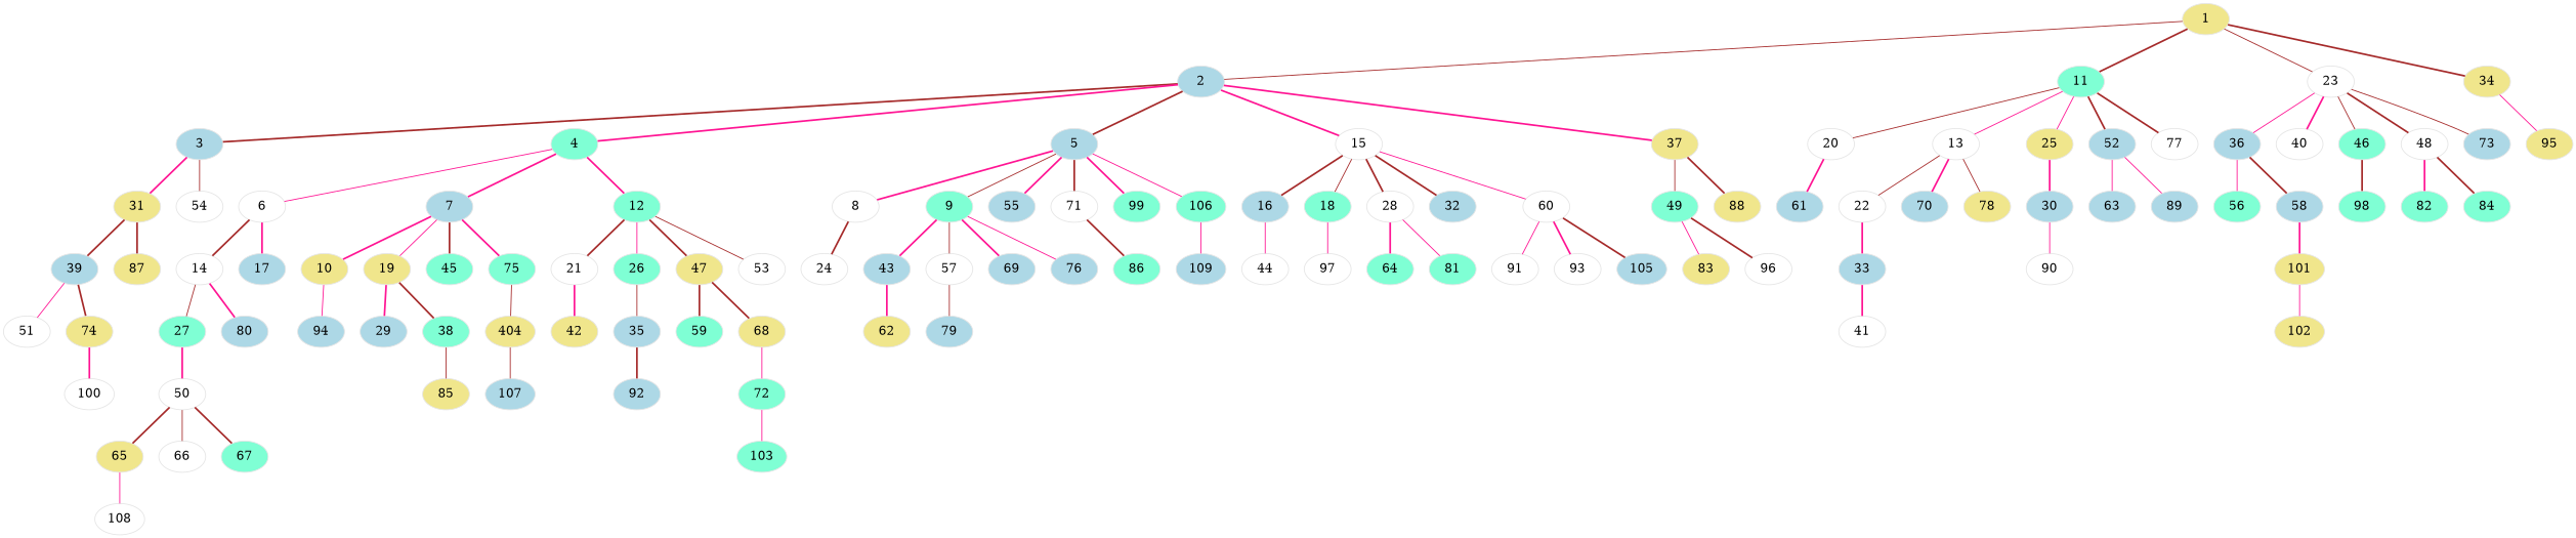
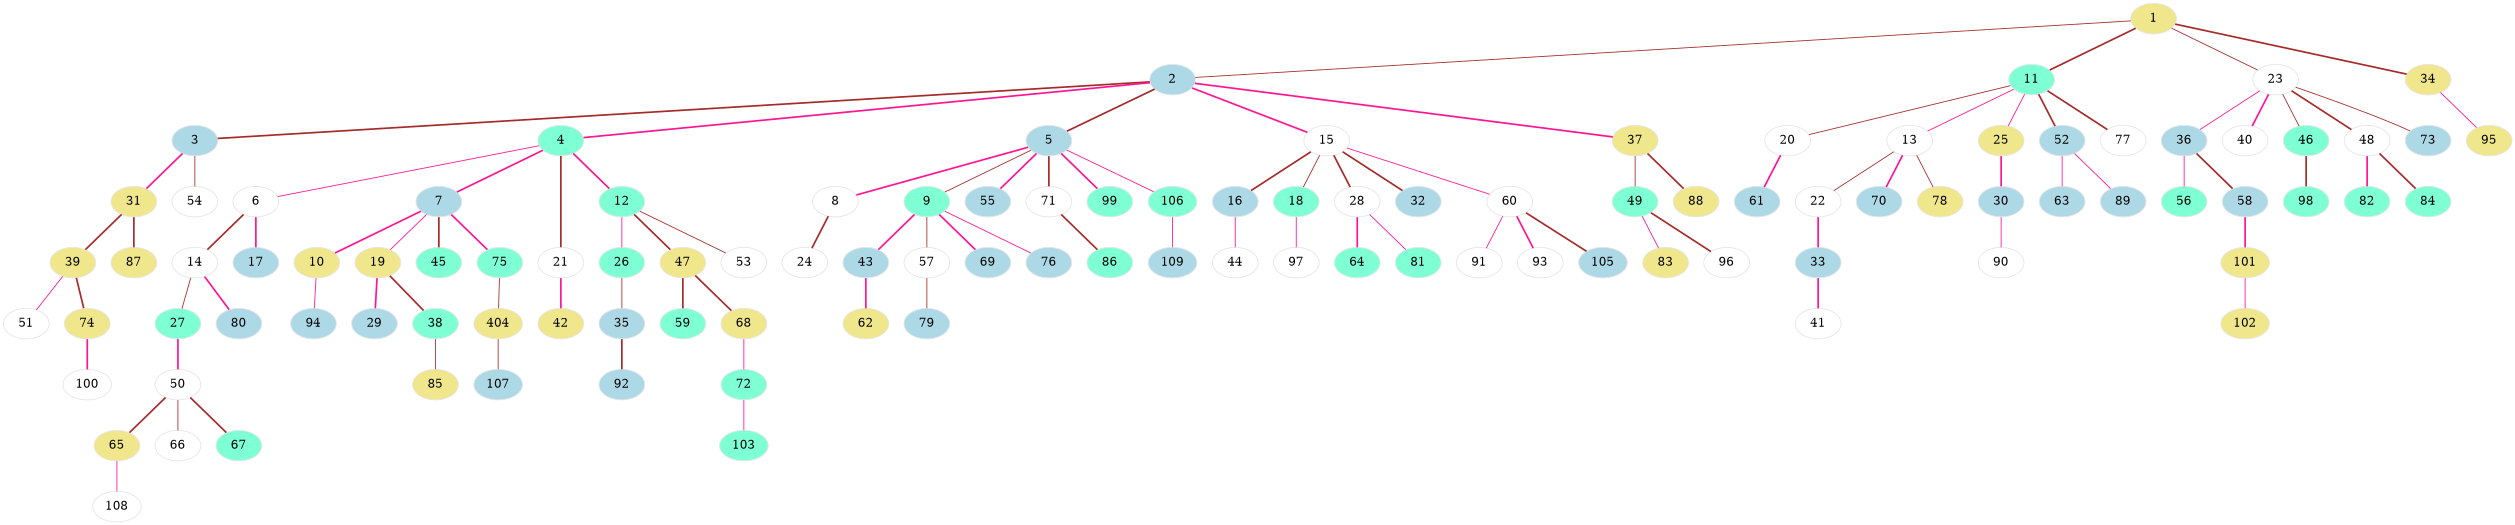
  graph {
    node [color=gray90 fillcolor=lightblue style=filled]
    edge [color=deeppink style=bold]
    1 [fillcolor=khaki]
    2
    11 [fillcolor=aquamarine]
    23 [fillcolor=white]
    34 [fillcolor=khaki]
    3
    4 [fillcolor=aquamarine]
    5
    15 [fillcolor=white]
    37 [fillcolor=khaki]
    20 [fillcolor=white]
    13 [fillcolor=white]
    25 [fillcolor=khaki]
    52
    77 [fillcolor=white]
    61
    36
    40 [fillcolor=white]
    46 [fillcolor=aquamarine]
    48 [fillcolor=white]
    73
    95 [fillcolor=khaki]
    31 [fillcolor=khaki]
    54 [fillcolor=white]
    6 [fillcolor=white]
    7
    12 [fillcolor=aquamarine]
    21 [fillcolor=white]
    8 [fillcolor=white]
    9 [fillcolor=aquamarine]
    55
    71 [fillcolor=white]
    99 [fillcolor=aquamarine]
    106 [fillcolor=aquamarine]
    16
    18 [fillcolor=aquamarine]
    28 [fillcolor=white]
    32
    60 [fillcolor=white]
    49 [fillcolor=aquamarine]
    88 [fillcolor=khaki]
-   39
+   39 [fillcolor=khaki]
    87 [fillcolor=khaki]
    14 [fillcolor=white]
    17
    10 [fillcolor=khaki]
    19 [fillcolor=khaki]
    45 [fillcolor=aquamarine]
    75 [fillcolor=aquamarine]
    26 [fillcolor=aquamarine]
    47 [fillcolor=khaki]
    53 [fillcolor=white]
    42 [fillcolor=khaki]
    24 [fillcolor=white]
    43
    57 [fillcolor=white]
    69
    76
    86 [fillcolor=aquamarine]
    109
    27 [fillcolor=aquamarine]
    80
    94
    29
    38 [fillcolor=aquamarine]
    n66 [fillcolor=khaki label=404]
    62 [fillcolor=khaki]
    79
    22 [fillcolor=white]
    70
    78 [fillcolor=khaki]
    30
    63
    89
    35
    59 [fillcolor=aquamarine]
    68 [fillcolor=khaki]
    33
    50 [fillcolor=white]
    44 [fillcolor=white]
    97 [fillcolor=white]
    64 [fillcolor=aquamarine]
    81 [fillcolor=aquamarine]
    91 [fillcolor=white]
    93 [fillcolor=white]
    105
    85 [fillcolor=khaki]
    41 [fillcolor=white]
    56 [fillcolor=aquamarine]
    58
    98 [fillcolor=aquamarine]
    82 [fillcolor=aquamarine]
    84 [fillcolor=aquamarine]
    90 [fillcolor=white]
    92
    65 [fillcolor=khaki]
    66 [fillcolor=white]
    67 [fillcolor=aquamarine]
    51 [fillcolor=white]
    74 [fillcolor=khaki]
    101 [fillcolor=khaki]
    83 [fillcolor=khaki]
    96 [fillcolor=white]
    100 [fillcolor=white]
    72 [fillcolor=aquamarine]
    108 [fillcolor=white]
    102 [fillcolor=khaki]
    103 [fillcolor=aquamarine]
    107
    1 -- 2 [color=brown style=solid]
    1 -- 11 [color=brown]
    1 -- 23 [color=brown style=solid]
    1 -- 34 [color=brown]
    2 -- 3 [color=brown]
    2 -- 4
    2 -- 5 [color=brown]
    2 -- 15
    2 -- 37
    11 -- 20 [color=brown style=solid]
    11 -- 13 [style=solid]
    11 -- 25 [style=solid]
    11 -- 52 [color=brown]
    11 -- 77 [color=brown]
    23 -- 36 [style=solid]
    23 -- 40
    23 -- 46 [color=brown style=solid]
    23 -- 48 [color=brown]
    23 -- 73 [color=brown style=solid]
    34 -- 95 [style=solid]
    3 -- 31
    3 -- 54 [color=brown style=solid]
    4 -- 6 [style=solid]
    4 -- 7
    4 -- 12
-   12 -- 21 [color=brown]
+   4 -- 21 [color=brown]
    5 -- 8
    5 -- 9 [color=brown style=solid]
    5 -- 55
    5 -- 71 [color=brown]
    5 -- 99
    5 -- 106 [style=solid]
    15 -- 16 [color=brown]
    15 -- 18 [color=brown style=solid]
    15 -- 28 [color=brown]
    15 -- 32 [color=brown]
    15 -- 60 [style=solid]
    37 -- 49 [color=brown style=solid]
    37 -- 88 [color=brown]
    20 -- 61
    13 -- 22 [color=brown style=solid]
    13 -- 70
    13 -- 78 [color=brown style=solid]
    25 -- 30
    52 -- 63 [style=solid]
    52 -- 89 [style=solid]
    36 -- 56 [style=solid]
    36 -- 58 [color=brown]
    46 -- 98 [color=brown]
    48 -- 82
    48 -- 84 [color=brown]
    31 -- 39 [color=brown]
    31 -- 87 [color=brown]
    6 -- 14 [color=brown]
    6 -- 17
    7 -- 10
    7 -- 19 [style=solid]
    7 -- 45 [color=brown]
    7 -- 75
    12 -- 26 [style=solid]
    12 -- 47 [color=brown]
    12 -- 53 [color=brown style=solid]
    21 -- 42
    8 -- 24 [color=brown]
    9 -- 43
    9 -- 57 [color=brown style=solid]
    9 -- 69
    9 -- 76 [style=solid]
    71 -- 86 [color=brown]
    106 -- 109 [style=solid]
    16 -- 44 [style=solid]
    18 -- 97 [style=solid]
    28 -- 64
    28 -- 81 [style=solid]
    60 -- 91 [style=solid]
    60 -- 93
    60 -- 105 [color=brown]
    49 -- 83 [style=solid]
    49 -- 96 [color=brown]
    39 -- 51 [style=solid]
    39 -- 74 [color=brown]
    14 -- 27 [color=brown style=solid]
    14 -- 80
    10 -- 94 [style=solid]
    19 -- 29
    19 -- 38 [color=brown]
    75 -- n66 [color=brown style=solid]
    26 -- 35 [color=brown style=solid]
    47 -- 59 [color=brown]
    47 -- 68 [color=brown]
    43 -- 62
    57 -- 79 [color=brown style=solid]
    27 -- 50
    38 -- 85 [color=brown style=solid]
    n66 -- 107 [color=brown style=solid]
    22 -- 33
    30 -- 90 [style=solid]
    35 -- 92 [color=brown]
    68 -- 72 [style=solid]
    33 -- 41
    50 -- 65 [color=brown]
    50 -- 66 [color=brown style=solid]
    50 -- 67 [color=brown]
    58 -- 101
    65 -- 108 [style=solid]
    74 -- 100
    101 -- 102 [style=solid]
    72 -- 103 [style=solid]
  }
